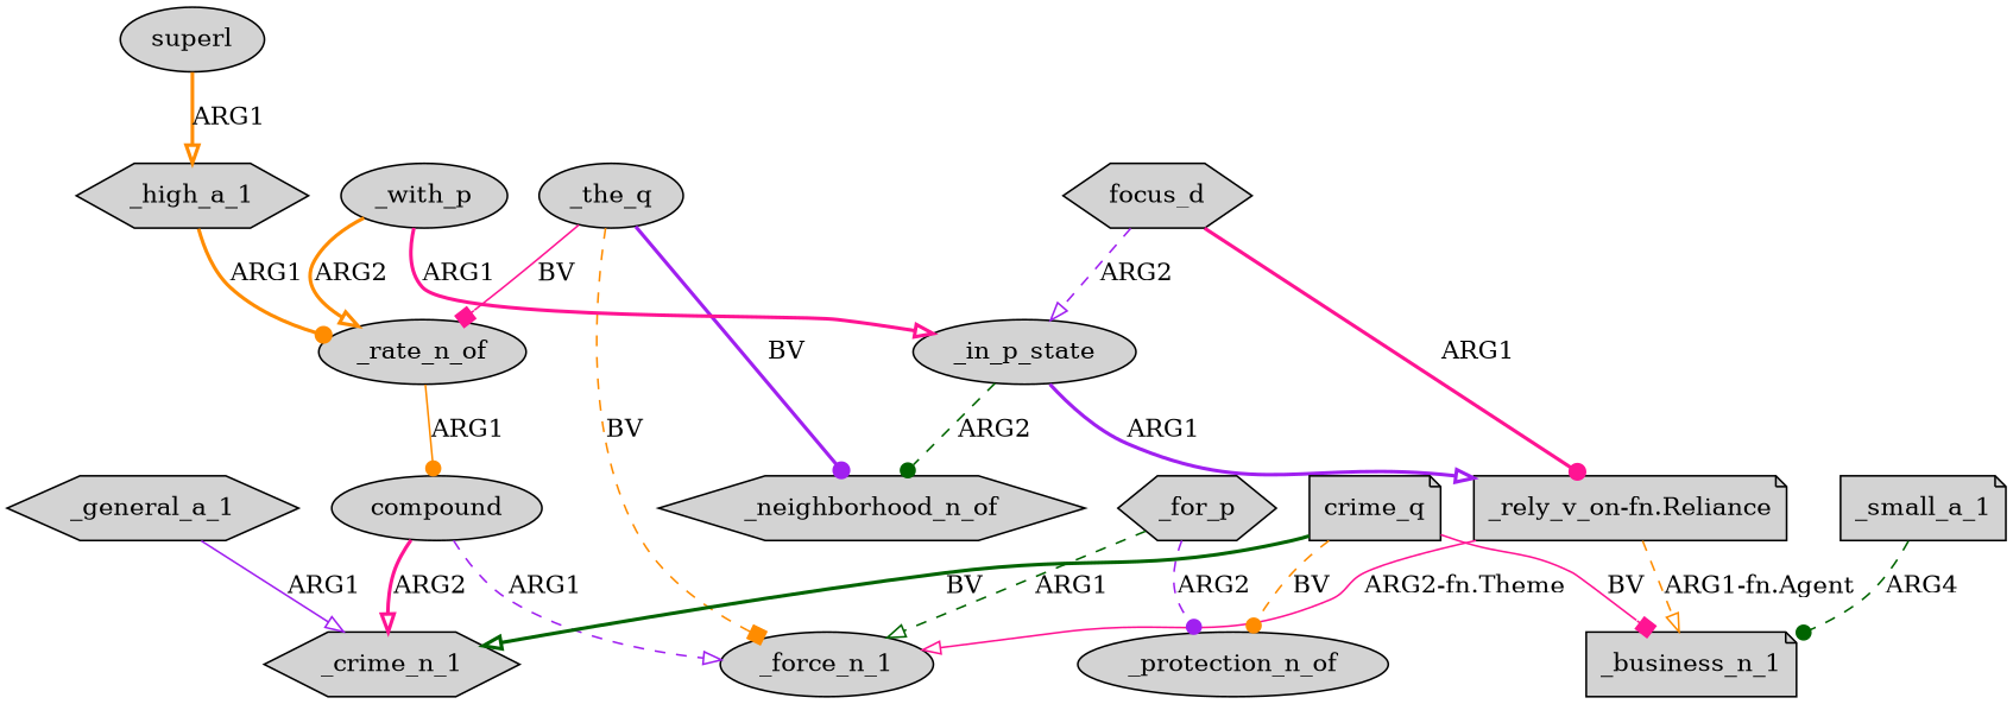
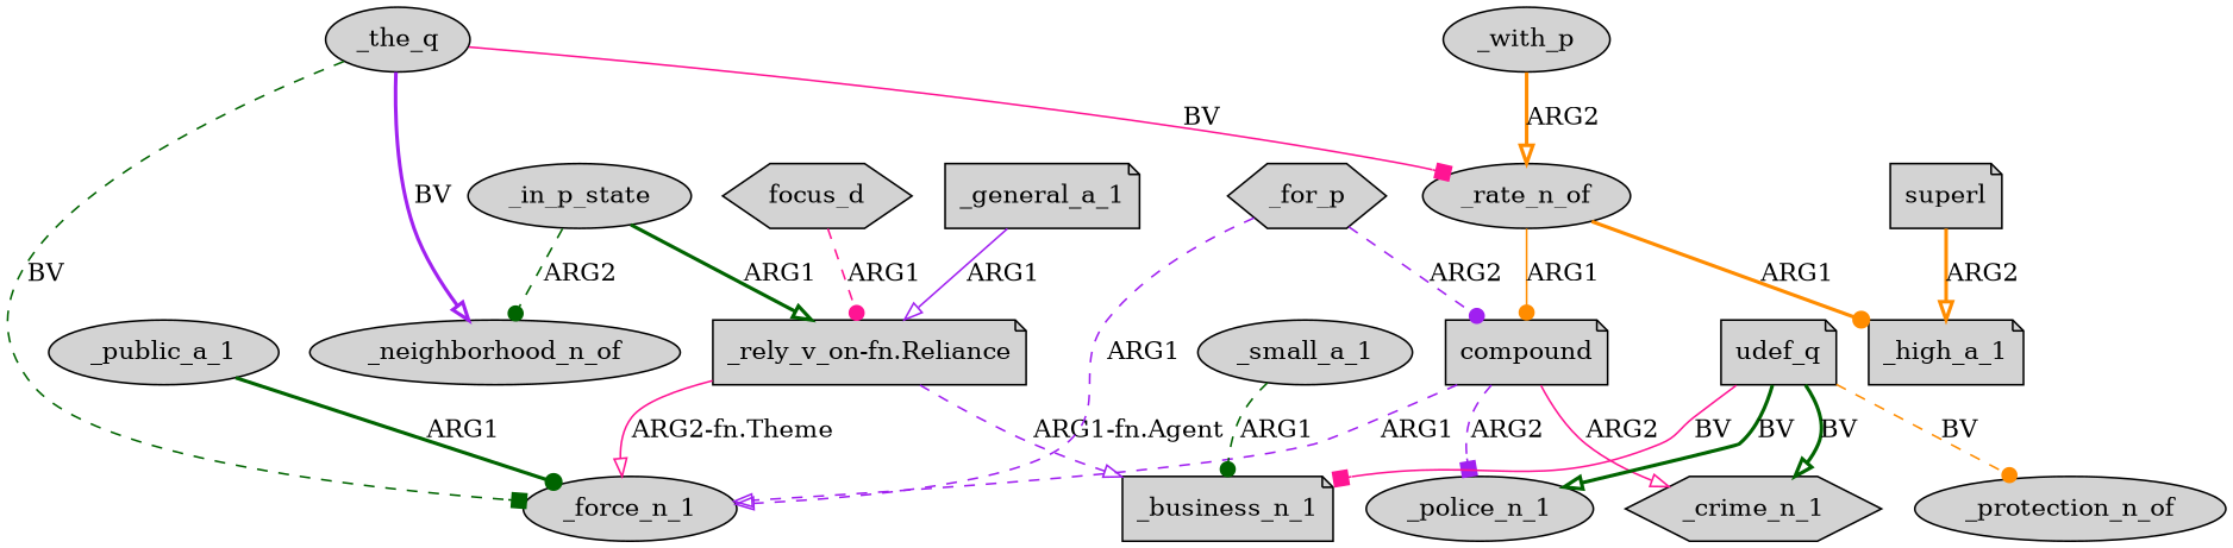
  digraph {
    node [shape=ellipse style=filled]
    edge [arrowhead=onormal color=purple style=dashed]
+   _public_a_1
    _force_n_1
    "_rely_v_on-fn.Reliance" [shape=note]
    _in_p_state
-   _neighborhood_n_of [shape=hexagon]
+   _neighborhood_n_of
    _business_n_1 [shape=note]
-   compound
+   compound [shape=note]
+   _police_n_1
    _crime_n_1 [shape=hexagon]
    _rate_n_of
-   _high_a_1 [shape=hexagon]
-   superl
+   _high_a_1 [shape=note]
+   superl [shape=note]
    _the_q
    focus_d [shape=hexagon]
    _for_p [shape=hexagon]
    _protection_n_of
-   _general_a_1 [shape=hexagon]
-   udef_q [shape=note label=crime_q]
+   _general_a_1 [shape=note]
+   udef_q [shape=note]
    _with_p
-   _small_a_1 [shape=note]
+   _small_a_1
+   _public_a_1 -> _force_n_1 [arrowhead=dot color=darkgreen label=ARG1 style=bold]
    "_rely_v_on-fn.Reliance" -> _force_n_1 [color=deeppink label="ARG2-fn.Theme" style=solid]
-   "_rely_v_on-fn.Reliance" -> _business_n_1 [color=darkorange label="ARG1-fn.Agent"]
-   _in_p_state -> "_rely_v_on-fn.Reliance" [label=ARG1 style=bold]
+   "_rely_v_on-fn.Reliance" -> _business_n_1 [label="ARG1-fn.Agent"]
+   _in_p_state -> "_rely_v_on-fn.Reliance" [color=darkgreen label=ARG1 style=bold]
    _in_p_state -> _neighborhood_n_of [arrowhead=dot color=darkgreen label=ARG2]
    compound -> _force_n_1 [label=ARG1]
-   compound -> _crime_n_1 [color=deeppink label=ARG2 style=bold]
+   compound -> _police_n_1 [arrowhead=box label=ARG2]
+   compound -> _crime_n_1 [color=deeppink label=ARG2 style=solid]
    _rate_n_of -> compound [arrowhead=dot color=darkorange label=ARG1 style=solid]
-   _high_a_1 -> _rate_n_of [arrowhead=dot color=darkorange label=ARG1 style=bold]
-   superl -> _high_a_1 [color=darkorange label=ARG1 style=bold]
-   _the_q -> _force_n_1 [arrowhead=box color=darkorange label=BV]
-   _the_q -> _neighborhood_n_of [arrowhead=dot label=BV style=bold]
+   _rate_n_of -> _high_a_1 [arrowhead=dot color=darkorange label=ARG1 style=bold]
+   superl -> _high_a_1 [color=darkorange label=ARG2 style=bold]
+   _the_q -> _force_n_1 [arrowhead=box color=darkgreen label=BV]
+   _the_q -> _neighborhood_n_of [label=BV style=bold]
    _the_q -> _rate_n_of [arrowhead=box color=deeppink label=BV style=solid]
-   focus_d -> "_rely_v_on-fn.Reliance" [arrowhead=dot color=deeppink label=ARG1 style=bold]
-   focus_d -> _in_p_state [label=ARG2]
-   _for_p -> _force_n_1 [color=darkgreen label=ARG1]
-   _for_p -> _protection_n_of [arrowhead=dot label=ARG2]
-   _general_a_1 -> _crime_n_1 [label=ARG1 style=solid]
+   focus_d -> "_rely_v_on-fn.Reliance" [arrowhead=dot color=deeppink label=ARG1]
+   _for_p -> _force_n_1 [label=ARG1]
+   _for_p -> compound [arrowhead=dot label=ARG2]
+   _general_a_1 -> "_rely_v_on-fn.Reliance" [label=ARG1 style=solid]
    udef_q -> _business_n_1 [arrowhead=box color=deeppink label=BV style=solid]
+   udef_q -> _police_n_1 [color=darkgreen label=BV style=bold]
    udef_q -> _crime_n_1 [color=darkgreen label=BV style=bold]
    udef_q -> _protection_n_of [arrowhead=dot color=darkorange label=BV]
-   _with_p -> _in_p_state [color=deeppink label=ARG1 style=bold]
    _with_p -> _rate_n_of [color=darkorange label=ARG2 style=bold]
-   _small_a_1 -> _business_n_1 [arrowhead=dot color=darkgreen label=ARG4]
+   _small_a_1 -> _business_n_1 [arrowhead=dot color=darkgreen label=ARG1]
  }
